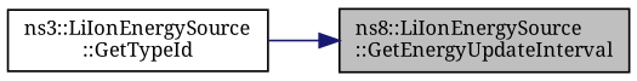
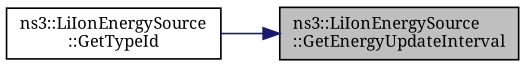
  digraph {
    rankdir=RL
    fontname="Noto Serif"
    node [color=black fontname="Noto Serif" fontsize=10 shape=record style=filled]
-   n1 [fillcolor=grey75 fontcolor=black height=0.2 label="ns8::LiIonEnergySource\l::GetEnergyUpdateInterval" width=0.4]
+   n1 [fillcolor=grey75 fontcolor=black height=0.2 label="ns3::LiIonEnergySource\l::GetEnergyUpdateInterval" width=0.4]
    n2 [fillcolor=white height=0.2 label="ns3::LiIonEnergySource\l::GetTypeId" width=0.4]
    n1 -> n2 [color=midnightblue dir=back fontname="Noto Serif" fontsize=10 labelfontname=Helvetica labelfontsize=10 style=solid]
  }
